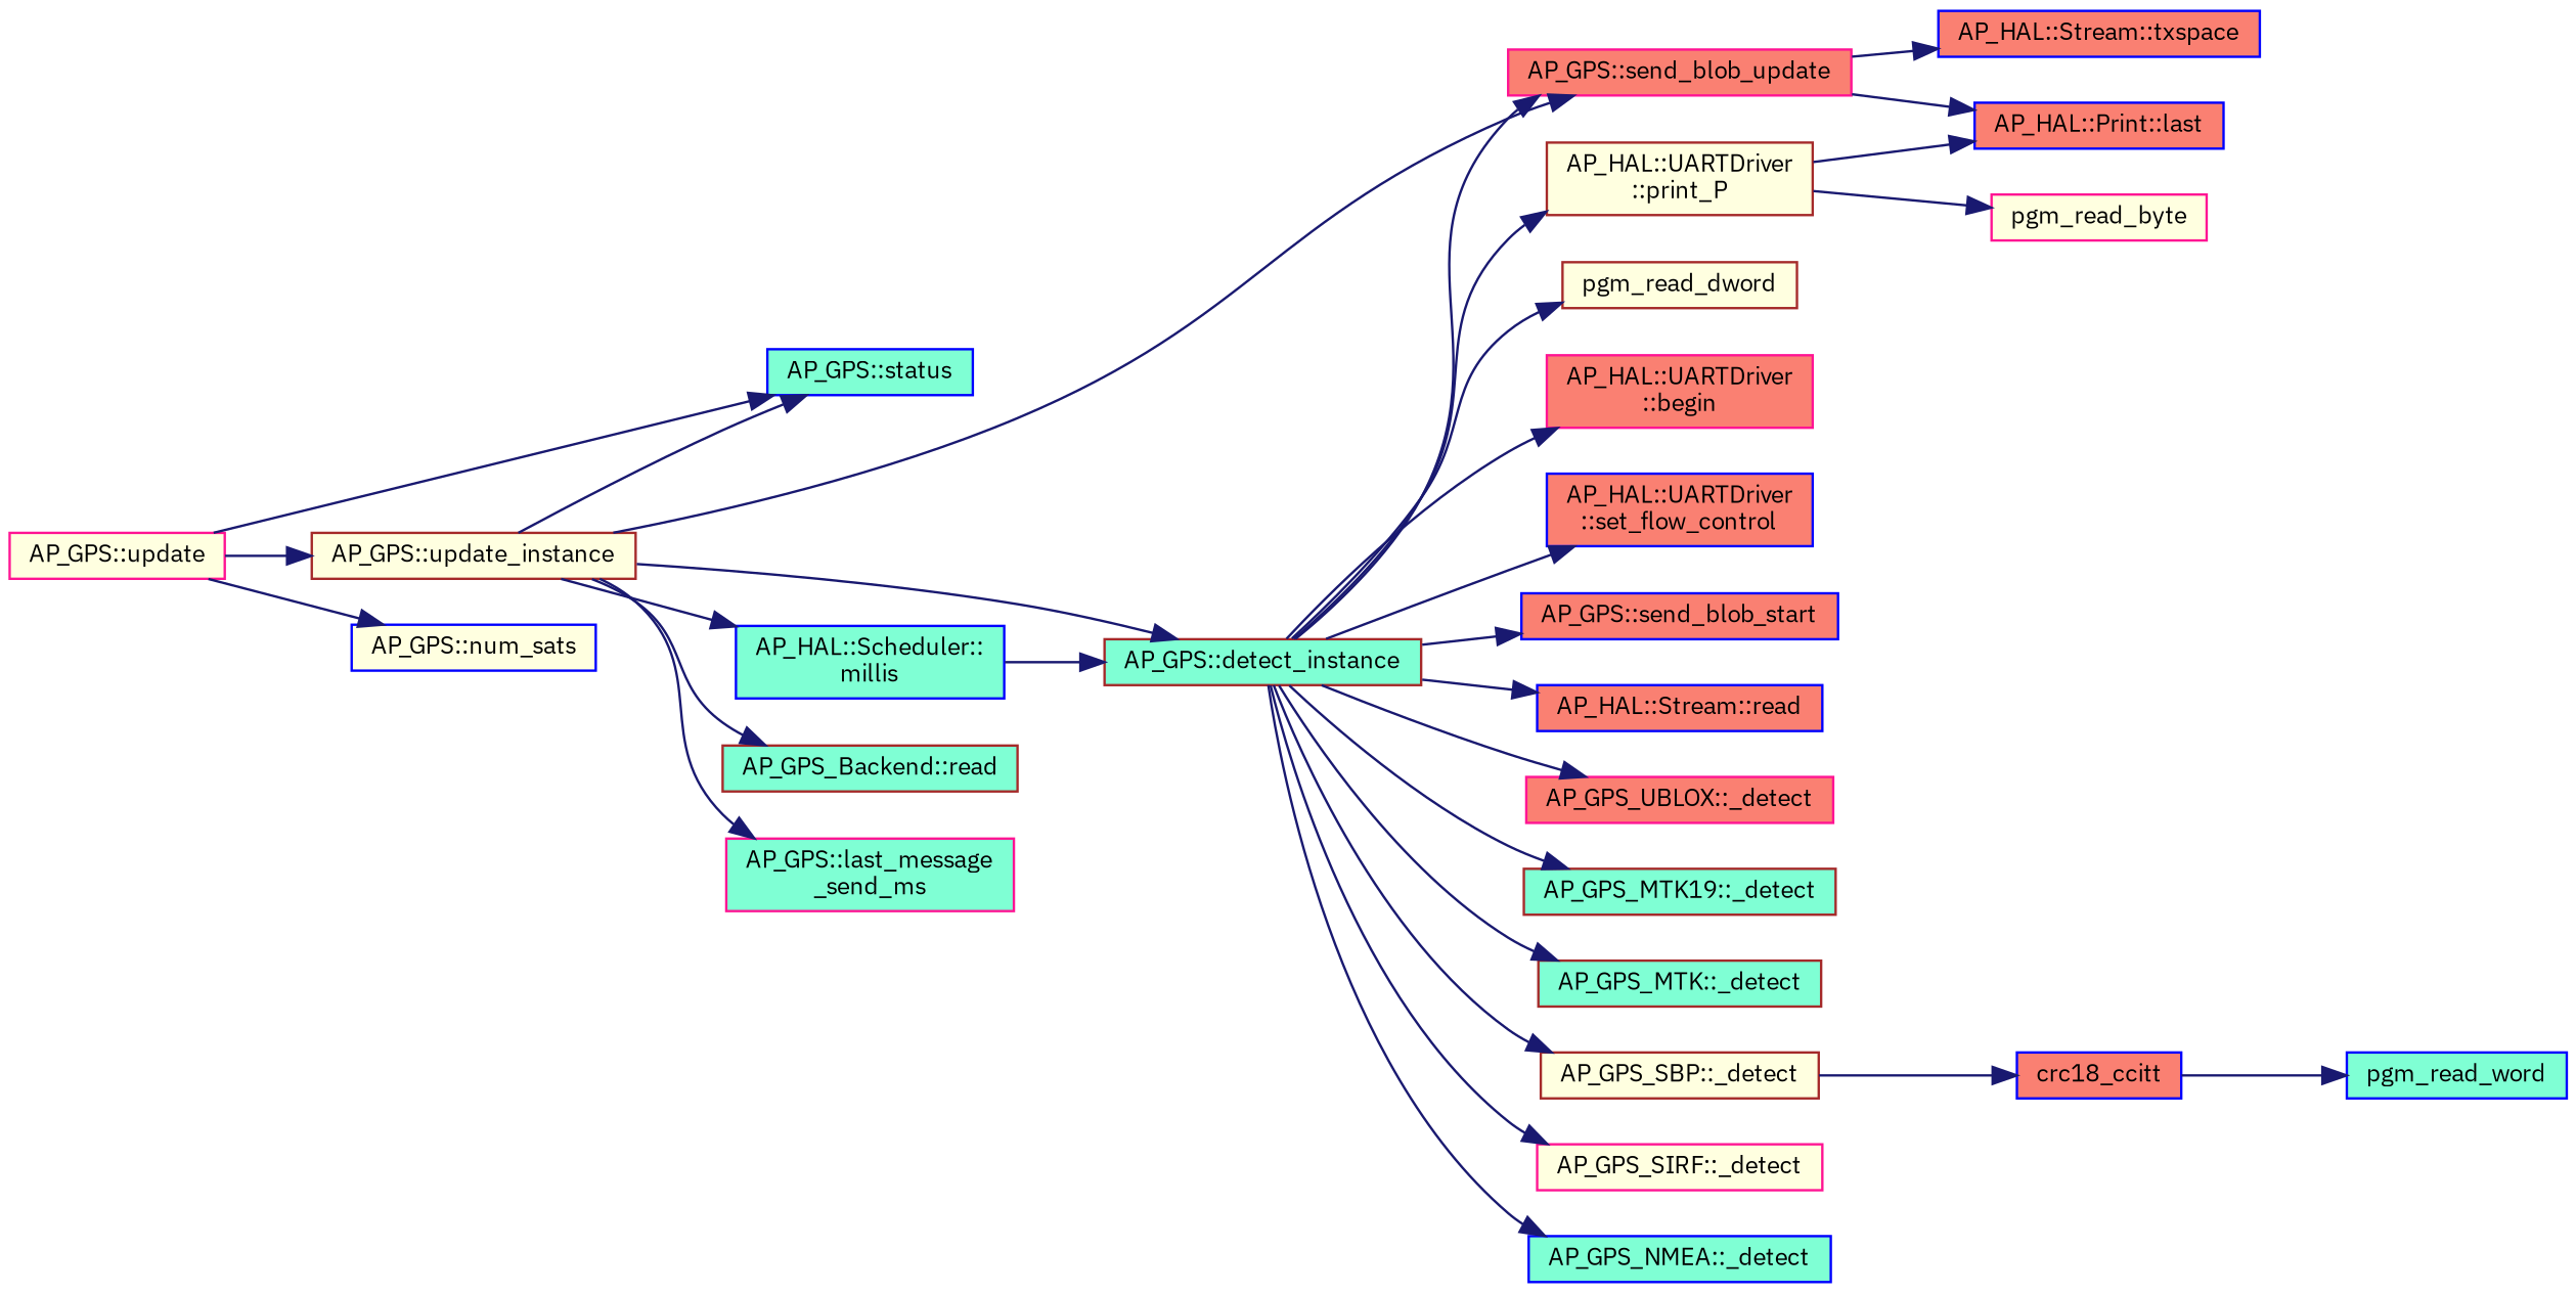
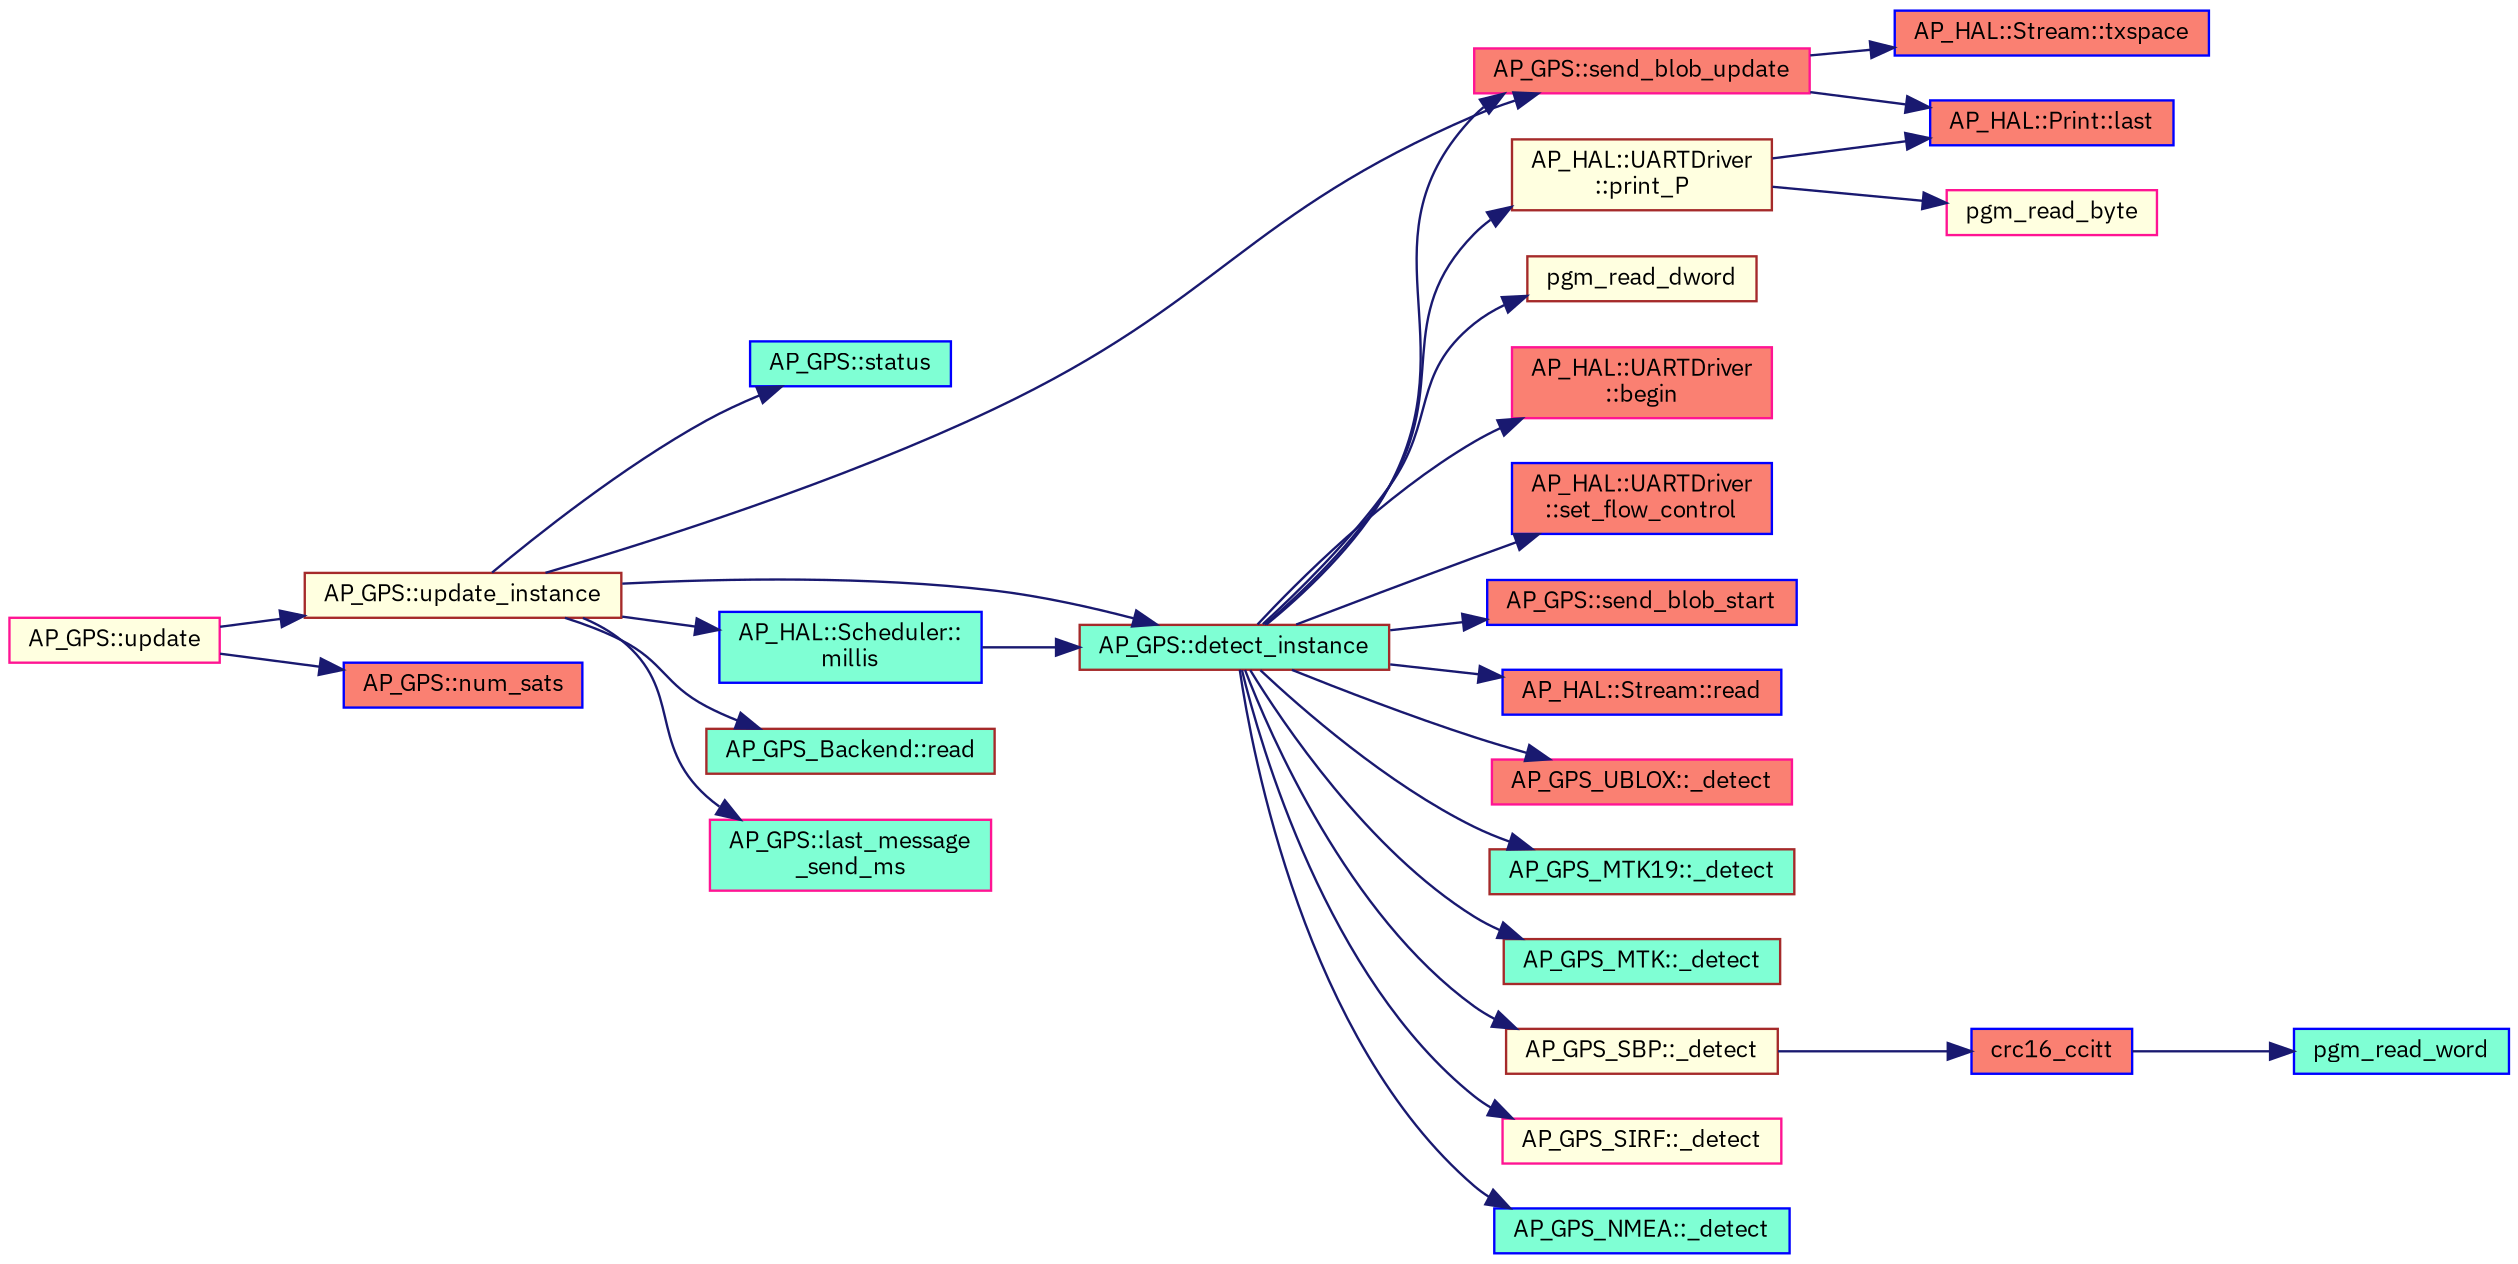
  digraph {
    fontname="IBM Plex Sans"
    rankdir=LR
    node [color=blue fillcolor=salmon fontname="IBM Plex Sans" fontsize=10 shape=record style=filled]
    edge [color=midnightblue fontname="IBM Plex Sans" fontsize=10 labelfontname=Helvetica labelfontsize=10 style=solid]
    n1 [color=deeppink fillcolor=lightyellow fontcolor=black height=0.2 label="AP_GPS::update" width=0.4]
    n2 [color=brown fillcolor=lightyellow height=0.2 label="AP_GPS::update_instance" width=0.4]
    n3 [fillcolor=aquamarine height=0.2 label="AP_GPS::status" width=0.4]
-   n4 [fillcolor=lightyellow height=0.2 label="AP_GPS::num_sats" width=0.4]
+   n4 [height=0.2 label="AP_GPS::num_sats" width=0.4]
    n5 [color=brown fillcolor=aquamarine height=0.2 label="AP_GPS::detect_instance" width=0.4]
    n6 [fillcolor=aquamarine height=0.2 label="AP_HAL::Scheduler::\lmillis" width=0.4]
    n7 [color=deeppink height=0.2 label="AP_GPS::send_blob_update" width=0.4]
    n8 [color=brown fillcolor=aquamarine height=0.2 label="AP_GPS_Backend::read" width=0.4]
    n9 [color=deeppink fillcolor=aquamarine height=0.2 label="AP_GPS::last_message\l_send_ms" width=0.4]
    n10 [color=brown fillcolor=lightyellow height=0.2 label="AP_HAL::UARTDriver\l::print_P" width=0.4]
    n11 [color=brown fillcolor=lightyellow height=0.2 label=pgm_read_dword width=0.4]
    n12 [color=deeppink height=0.2 label="AP_HAL::UARTDriver\l::begin" width=0.4]
    n13 [height=0.2 label="AP_HAL::UARTDriver\l::set_flow_control" width=0.4]
    n14 [height=0.2 label="AP_GPS::send_blob_start" width=0.4]
    n15 [height=0.2 label="AP_HAL::Stream::read" width=0.4]
    n16 [color=deeppink height=0.2 label="AP_GPS_UBLOX::_detect" width=0.4]
    n17 [color=brown fillcolor=aquamarine height=0.2 label="AP_GPS_MTK19::_detect" width=0.4]
    n18 [color=brown fillcolor=aquamarine height=0.2 label="AP_GPS_MTK::_detect" width=0.4]
    n19 [color=brown fillcolor=lightyellow height=0.2 label="AP_GPS_SBP::_detect" width=0.4]
    n20 [color=deeppink fillcolor=lightyellow height=0.2 label="AP_GPS_SIRF::_detect" width=0.4]
    n21 [fillcolor=aquamarine height=0.2 label="AP_GPS_NMEA::_detect" width=0.4]
    n22 [height=0.2 label="AP_HAL::Print::last" width=0.4]
    n23 [height=0.2 label="AP_HAL::Stream::txspace" width=0.4]
    n24 [color=deeppink fillcolor=lightyellow height=0.2 label=pgm_read_byte width=0.4]
-   n25 [height=0.2 label=crc18_ccitt width=0.4]
+   n25 [height=0.2 label=crc16_ccitt width=0.4]
    n26 [fillcolor=aquamarine height=0.2 label=pgm_read_word width=0.4]
    n1 -> n2
-   n1 -> n3
    n1 -> n4
    n2 -> n3
    n2 -> n5
    n2 -> n6
    n2 -> n7
    n2 -> n8
    n2 -> n9
    n5 -> n7
    n5 -> n10
    n5 -> n11
    n5 -> n12
    n5 -> n13
    n5 -> n14
    n5 -> n15
    n5 -> n16
    n5 -> n17
    n5 -> n18
    n5 -> n19
    n5 -> n20
    n5 -> n21
    n6 -> n5
    n7 -> n22
    n7 -> n23
    n10 -> n22
    n10 -> n24
    n19 -> n25
    n25 -> n26
  }
